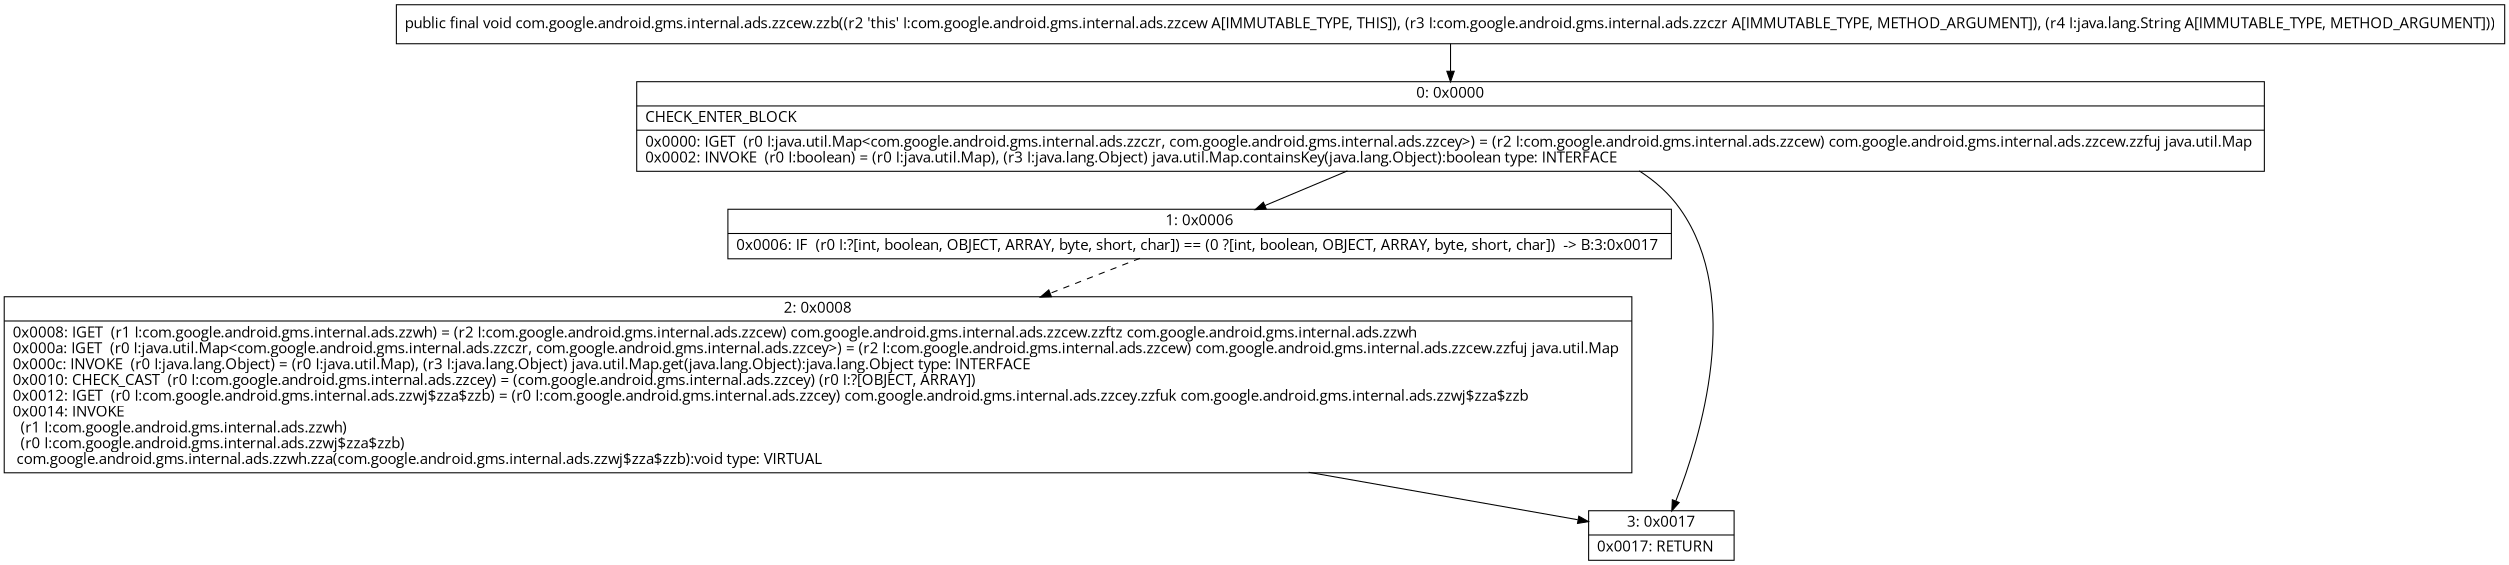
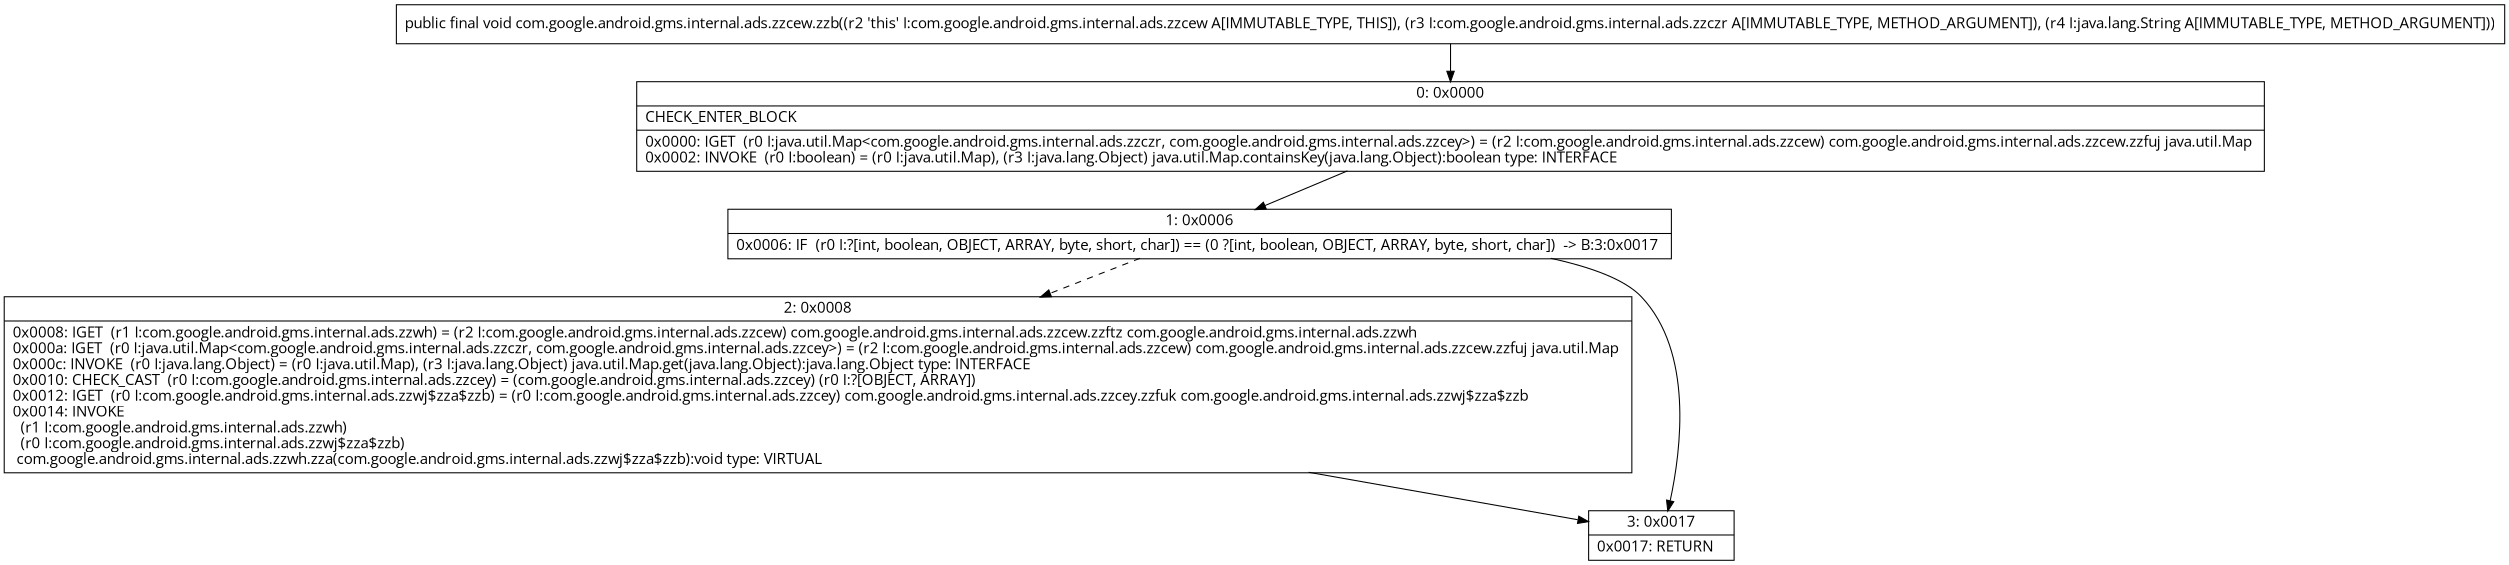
  digraph {
    fontname="Open Sans"
    node [fontname="Open Sans" shape=record]
    edge [fontname="Open Sans"]
    n1 [label="{0\:\ 0x0000|CHECK_ENTER_BLOCK\l|0x0000: IGET  (r0 I:java.util.Map\<com.google.android.gms.internal.ads.zzczr, com.google.android.gms.internal.ads.zzcey\>) = (r2 I:com.google.android.gms.internal.ads.zzcew) com.google.android.gms.internal.ads.zzcew.zzfuj java.util.Map \l0x0002: INVOKE  (r0 I:boolean) = (r0 I:java.util.Map), (r3 I:java.lang.Object) java.util.Map.containsKey(java.lang.Object):boolean type: INTERFACE \l}"]
    n2 [label="{1\:\ 0x0006|0x0006: IF  (r0 I:?[int, boolean, OBJECT, ARRAY, byte, short, char]) == (0 ?[int, boolean, OBJECT, ARRAY, byte, short, char])  \-\> B:3:0x0017 \l}"]
    n3 [label="{2\:\ 0x0008|0x0008: IGET  (r1 I:com.google.android.gms.internal.ads.zzwh) = (r2 I:com.google.android.gms.internal.ads.zzcew) com.google.android.gms.internal.ads.zzcew.zzftz com.google.android.gms.internal.ads.zzwh \l0x000a: IGET  (r0 I:java.util.Map\<com.google.android.gms.internal.ads.zzczr, com.google.android.gms.internal.ads.zzcey\>) = (r2 I:com.google.android.gms.internal.ads.zzcew) com.google.android.gms.internal.ads.zzcew.zzfuj java.util.Map \l0x000c: INVOKE  (r0 I:java.lang.Object) = (r0 I:java.util.Map), (r3 I:java.lang.Object) java.util.Map.get(java.lang.Object):java.lang.Object type: INTERFACE \l0x0010: CHECK_CAST  (r0 I:com.google.android.gms.internal.ads.zzcey) = (com.google.android.gms.internal.ads.zzcey) (r0 I:?[OBJECT, ARRAY]) \l0x0012: IGET  (r0 I:com.google.android.gms.internal.ads.zzwj$zza$zzb) = (r0 I:com.google.android.gms.internal.ads.zzcey) com.google.android.gms.internal.ads.zzcey.zzfuk com.google.android.gms.internal.ads.zzwj$zza$zzb \l0x0014: INVOKE  \l  (r1 I:com.google.android.gms.internal.ads.zzwh)\l  (r0 I:com.google.android.gms.internal.ads.zzwj$zza$zzb)\l com.google.android.gms.internal.ads.zzwh.zza(com.google.android.gms.internal.ads.zzwj$zza$zzb):void type: VIRTUAL \l}"]
    n4 [label="{3\:\ 0x0017|0x0017: RETURN   \l}"]
    n5 [label="{public final void com.google.android.gms.internal.ads.zzcew.zzb((r2 'this' I:com.google.android.gms.internal.ads.zzcew A[IMMUTABLE_TYPE, THIS]), (r3 I:com.google.android.gms.internal.ads.zzczr A[IMMUTABLE_TYPE, METHOD_ARGUMENT]), (r4 I:java.lang.String A[IMMUTABLE_TYPE, METHOD_ARGUMENT])) }"]
    n1 -> n2
    n2 -> n3 [style=dashed]
-   n1 -> n4
+   n2 -> n4
    n3 -> n4
    n5 -> n1
  }
